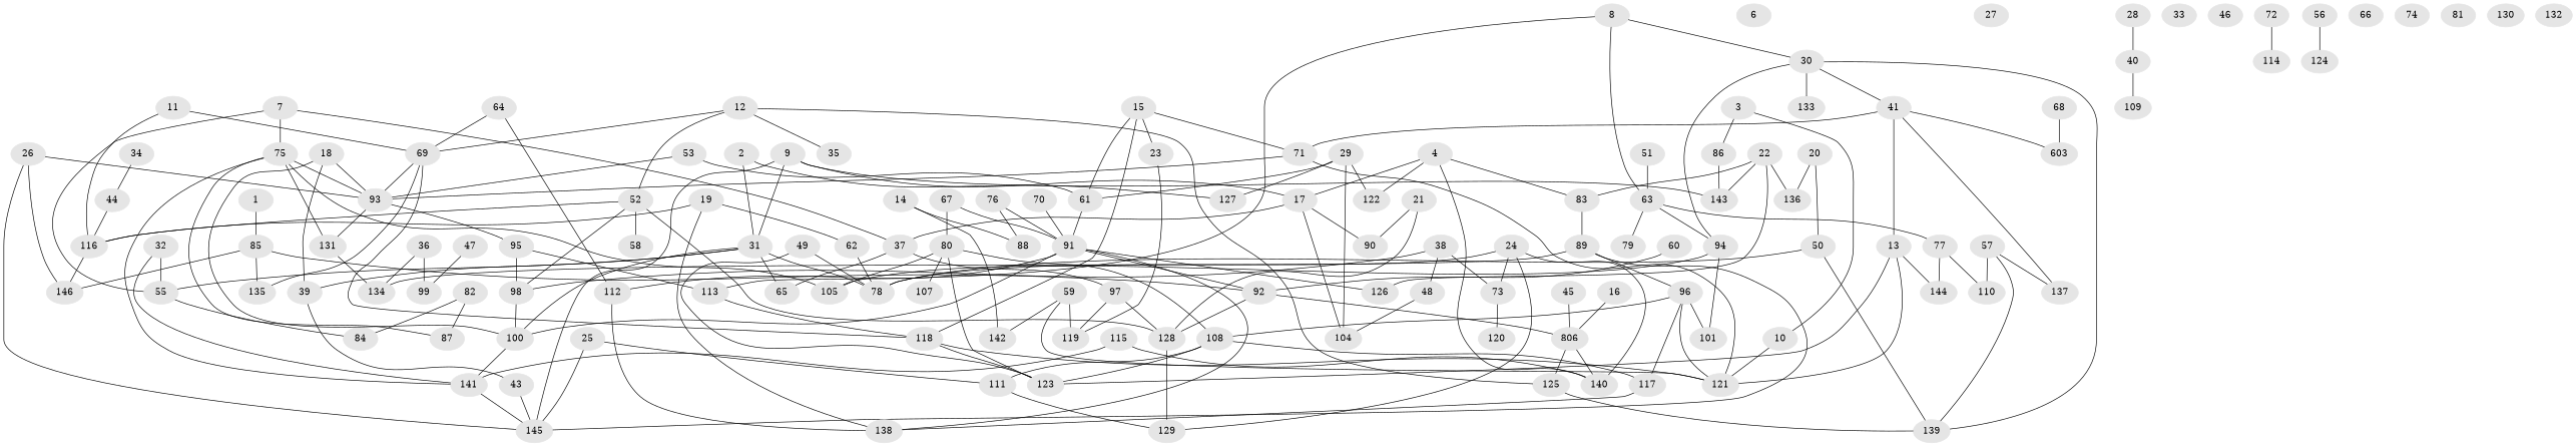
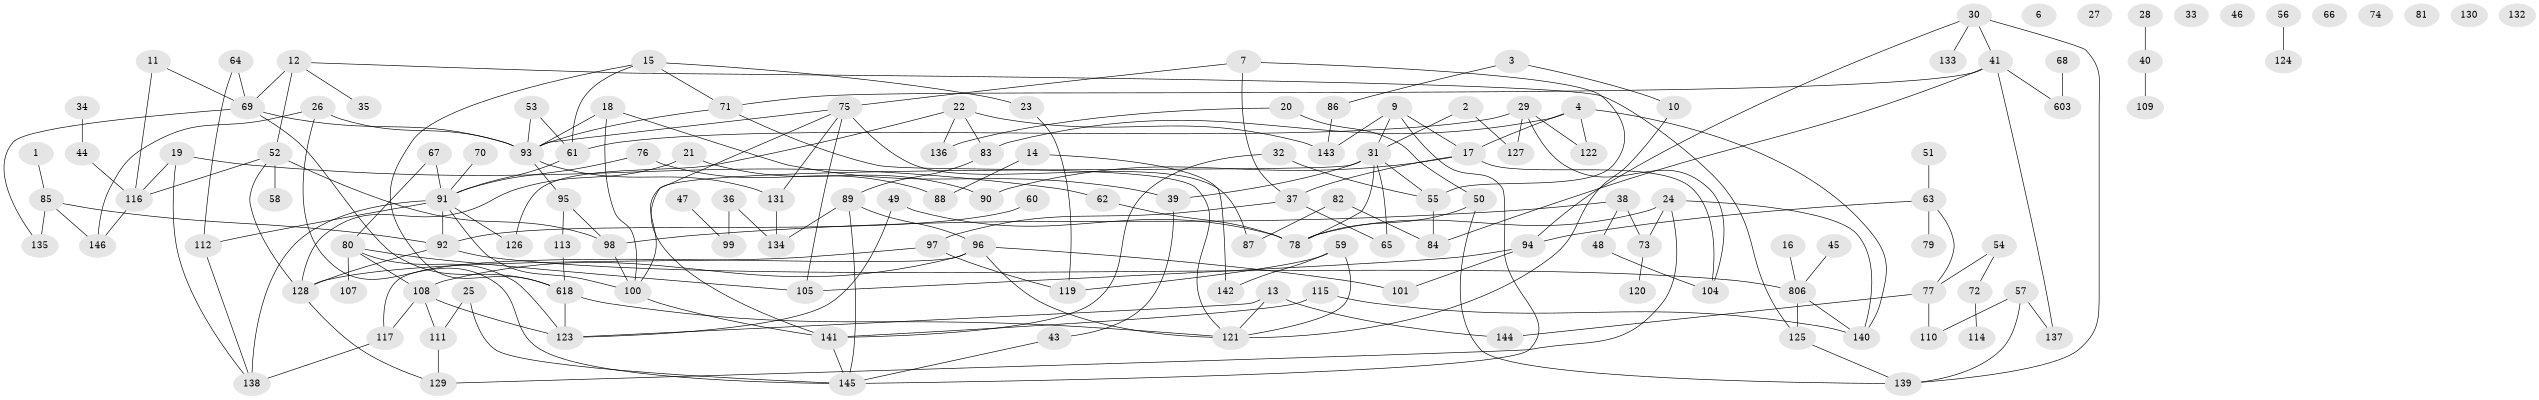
  graph {
    node [color=gray90 style=filled]
    1
    85
    146
    92
    135
    2
    31
    127
    55
    39
    100
    78
    65
    3
    10
    86
    121
    143
    4
    17
    122
    140
    83
    37
    90
    104
    89
    145
    134
    96
    59
    142
    119
    6
    7
    75
    97
    84
    93
    141
    87
    105
    131
-   8
    30
    63
    113
    41
    94
    133
    139
    77
    79
-   118
+   118 [label=618]
    9
    11
    69
    116
    12
    35
    52
    125
    128
    98
    58
    13
    123
    144
    14
    88
    15
    23
    61
    71
    91
    n76 [label=806]
    16
    18
    43
    95
    19
    62
    138
    20
    50
    136
    21
    129
    22
    126
    24
    73
    120
    25
    111
    26
    27
    28
    40
    109
    29
    n102 [label=603]
    137
    101
    32
    33
    34
    44
    36
    99
    38
    48
    45
    46
    47
    49
    51
    53
+   54
    72
    114
    110
    56
    124
    57
    60
    112
    64
    66
    67
    80
    107
    108
    68
    70
    74
    76
    117
    81
    82
    115
    130
    132
    1 -- 85
    85 -- 146
    85 -- 92
    85 -- 135
    92 -- 128
    92 -- n76
    2 -- 31
    2 -- 127
    31 -- 55
    31 -- 39
    31 -- 100
    31 -- 78
    31 -- 65
    55 -- 84
    39 -- 43
    100 -- 141
    3 -- 10
    3 -- 86
    10 -- 121
    86 -- 143
    4 -- 17
    4 -- 122
    4 -- 140
    4 -- 83
    17 -- 37
    17 -- 90
    17 -- 104
    83 -- 89
    37 -- 65
    37 -- 97
    89 -- 145
    89 -- 134
    89 -- 96
    96 -- 121
    96 -- 101
    96 -- 108
    96 -- 117
    59 -- 121
    59 -- 142
    59 -- 119
    7 -- 55
    7 -- 37
    7 -- 75
    75 -- 93
    75 -- 141
    75 -- 87
    75 -- 105
    75 -- 131
    97 -- 119
    97 -- 128
    93 -- 131
    93 -- 95
    141 -- 145
    131 -- 134
-   8 -- 30
-   8 -- 63
-   8 -- 113
    30 -- 41
    30 -- 94
    30 -- 133
    30 -- 139
    63 -- 94
    63 -- 77
    63 -- 79
    113 -- 118
-   41 -- 13
+   41 -- 84
    41 -- 71
    41 -- n102
    41 -- 137
    94 -- 105
    94 -- 101
    77 -- 144
    77 -- 110
    118 -- 121
    118 -- 123
    9 -- 31
    9 -- 143
    9 -- 17
    9 -- 145
    11 -- 69
    11 -- 116
    69 -- 135
    69 -- 93
    69 -- 118
    116 -- 146
    12 -- 69
    12 -- 35
    12 -- 52
    12 -- 125
    52 -- 116
    52 -- 128
    52 -- 98
    52 -- 58
    125 -- 139
    128 -- 129
    98 -- 100
    13 -- 121
    13 -- 123
    13 -- 144
    14 -- 142
    14 -- 88
    15 -- 118
    15 -- 23
    15 -- 61
    15 -- 71
    23 -- 119
    61 -- 91
    71 -- 121
    71 -- 93
    91 -- 92
    91 -- 100
    91 -- 138
    91 -- 126
    91 -- 112
    n76 -- 140
    n76 -- 125
    16 -- n76
    18 -- 39
    18 -- 100
    18 -- 93
    43 -- 145
    95 -- 113
    95 -- 98
    19 -- 116
    19 -- 62
    19 -- 138
    62 -- 78
    20 -- 50
    20 -- 136
    50 -- 78
    50 -- 139
    21 -- 90
    21 -- 128
    22 -- 143
    22 -- 83
    22 -- 136
    22 -- 126
    24 -- 78
    24 -- 140
    24 -- 129
    24 -- 73
    73 -- 120
    25 -- 145
    25 -- 111
    111 -- 129
    26 -- 146
    26 -- 145
    26 -- 93
    28 -- 40
    40 -- 109
    29 -- 127
    29 -- 122
    29 -- 104
    29 -- 61
    32 -- 55
    32 -- 141
    34 -- 44
    44 -- 116
    36 -- 134
    36 -- 99
    38 -- 98
    38 -- 73
    38 -- 48
    48 -- 104
    45 -- n76
    47 -- 99
    49 -- 78
    49 -- 123
    51 -- 63
    53 -- 93
    53 -- 61
+   54 -- 77
+   54 -- 72
    72 -- 114
    56 -- 124
    57 -- 139
    57 -- 137
    57 -- 110
    60 -- 92
    112 -- 138
    64 -- 69
    64 -- 112
    67 -- 91
    67 -- 80
    80 -- 105
    80 -- 123
    80 -- 107
    80 -- 108
    108 -- 123
    108 -- 111
    108 -- 117
    68 -- n102
    70 -- 91
    76 -- 88
    76 -- 91
    117 -- 138
    82 -- 84
    82 -- 87
    115 -- 140
    115 -- 141
  }
